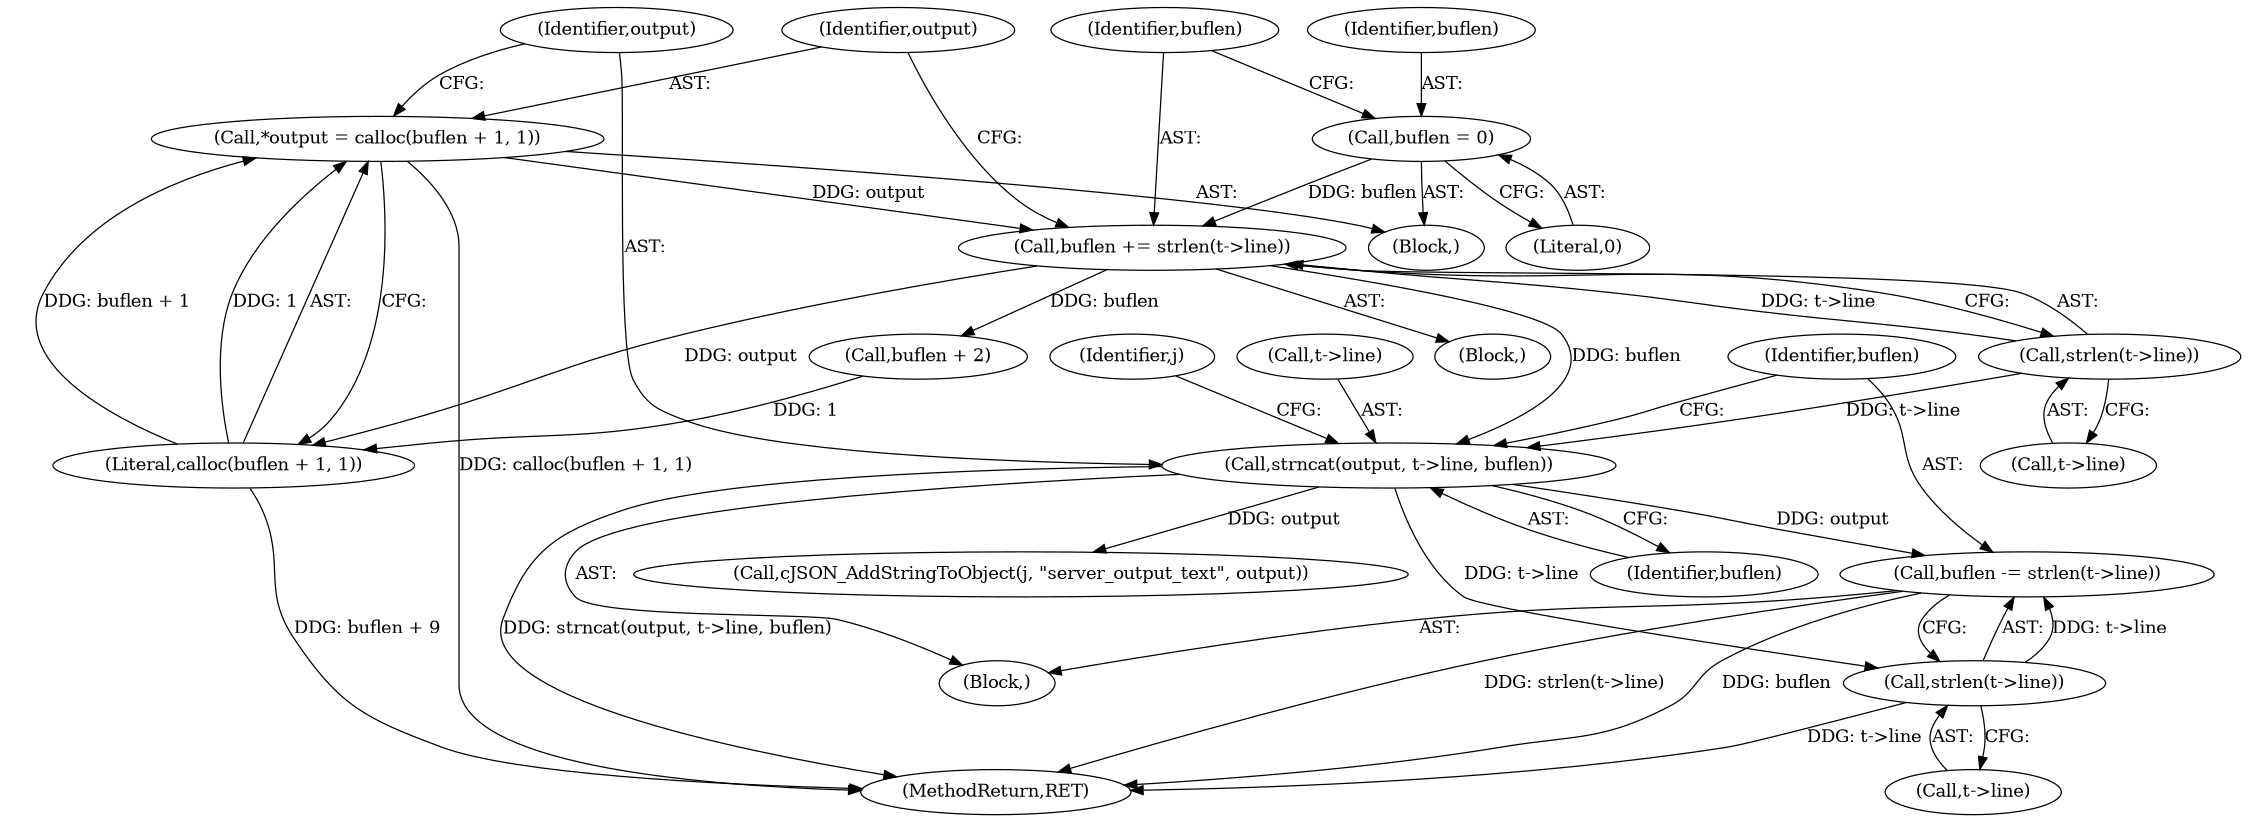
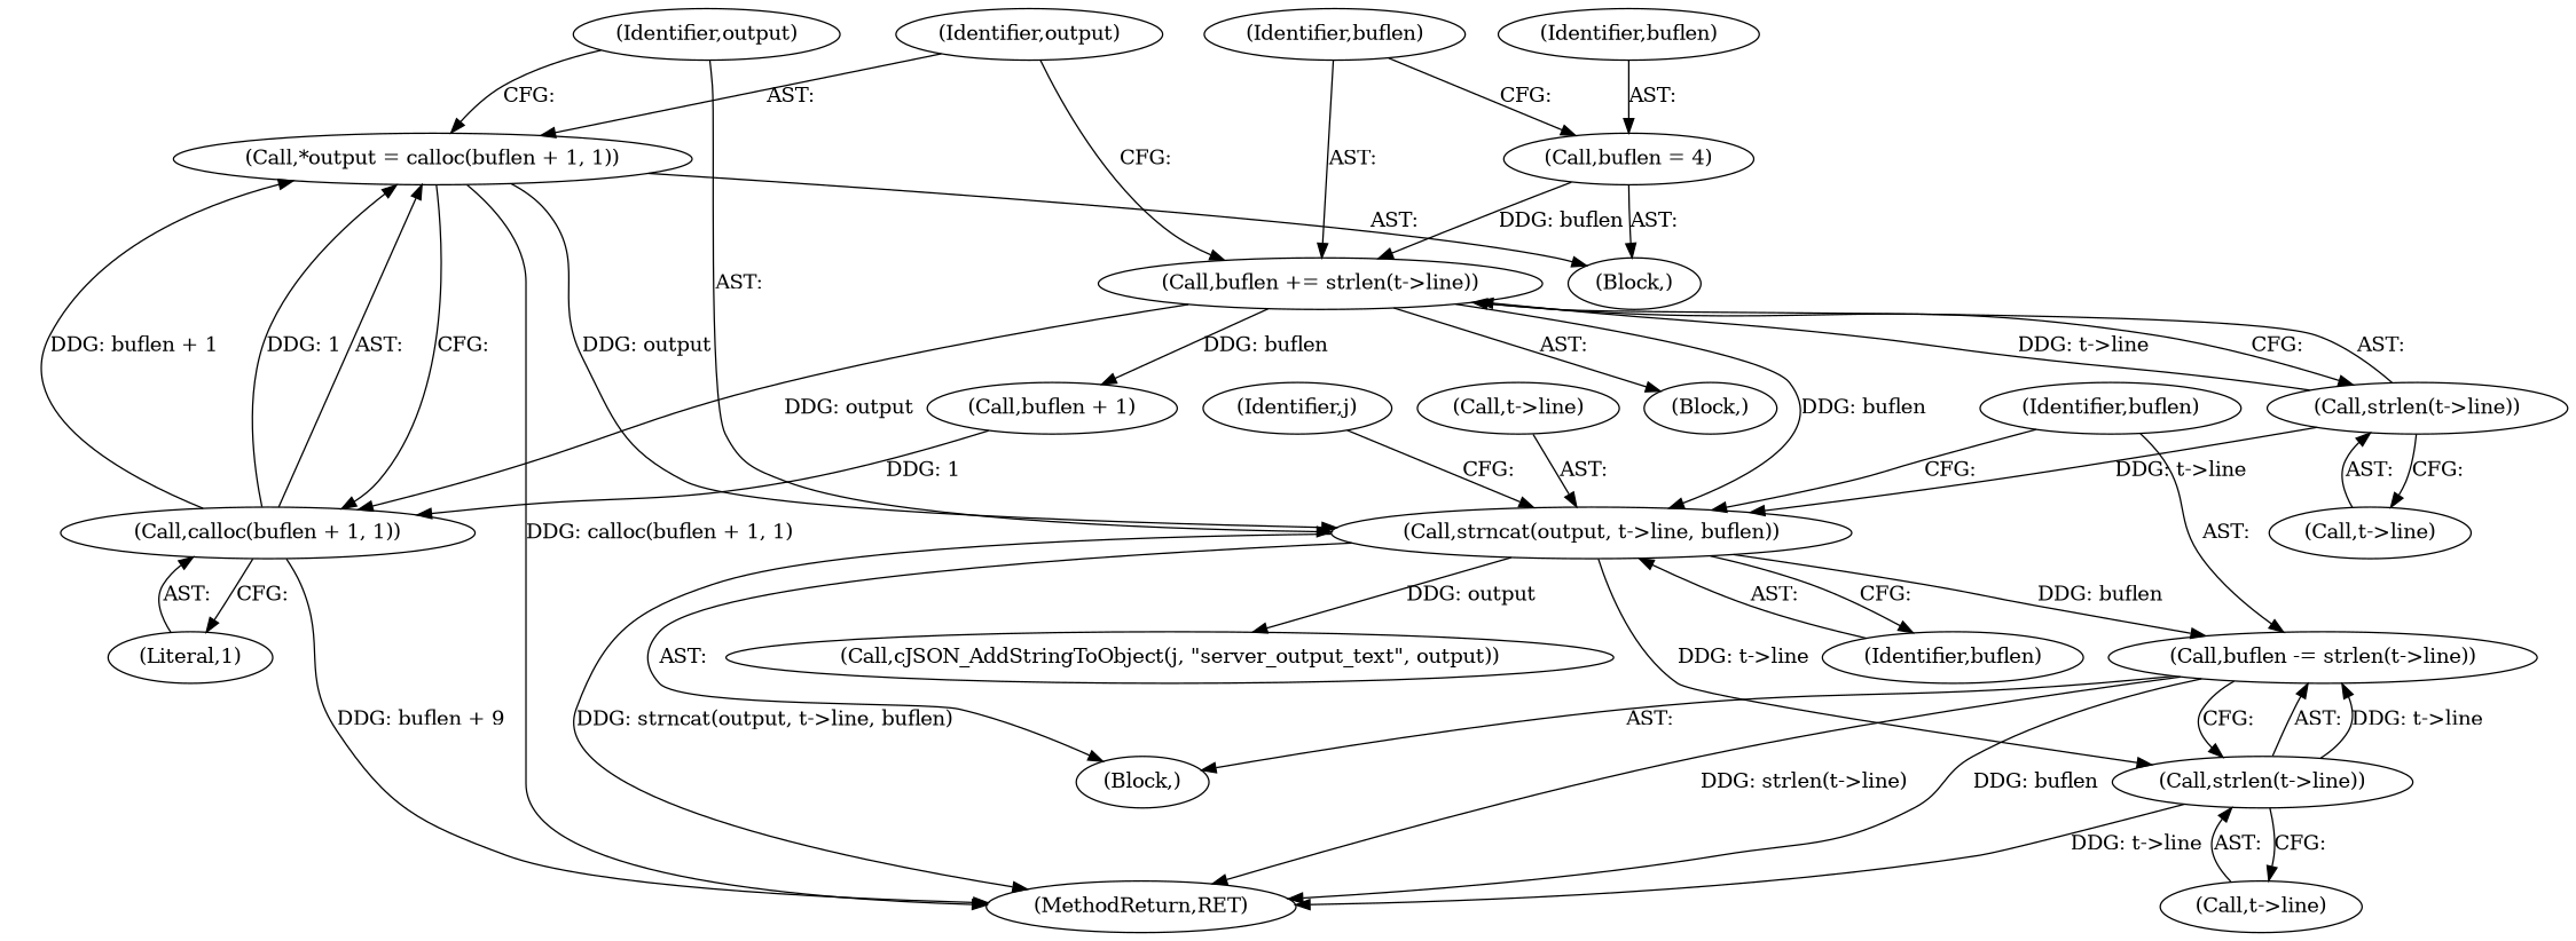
  digraph {
    n1 [label="(Call,buflen -= strlen(t->line))"]
    n2 [label="(Call,strlen(t->line))"]
    n3 [label="(Block,)"]
    n4 [label="(MethodReturn,RET)"]
    n5 [label="(Call,t->line)"]
    n6 [label="(Call,strncat(output, t->line, buflen))"]
    n7 [label="(Identifier,buflen)"]
    n8 [label="(Call,cJSON_AddStringToObject(j, \"server_output_text\", output))"]
    n9 [label="(Call,*output = calloc(buflen + 1, 1))"]
-   n10 [label="(Literal,calloc(buflen + 1, 1))"]
+   n10 [label="(Call,calloc(buflen + 1, 1))"]
    n11 [label="(Block,)"]
+   n12 [label="(Literal,1)"]
    n13 [label="(Call,buflen += strlen(t->line))"]
    n14 [label="(Call,strlen(t->line))"]
    n15 [label="(Block,)"]
-   n16 [label="(Call,buflen + 2)"]
+   n16 [label="(Call,buflen + 1)"]
    n17 [label="(Call,t->line)"]
-   n18 [label="(Call,buflen = 0)"]
-   n19 [label="(Literal,0)"]
+   n18 [label="(Call,buflen = 4)"]
    n20 [label="(Identifier,buflen)"]
    n21 [label="(Identifier,j)"]
    n22 [label="(Identifier,output)"]
    n23 [label="(Identifier,buflen)"]
    n24 [label="(Call,t->line)"]
    n25 [label="(Identifier,output)"]
    n26 [label="(Identifier,buflen)"]
    n1 -> n2 [label="CFG: "]
    n1 -> n3 [label="AST: "]
    n1 -> n4 [label="DDG: buflen"]
    n1 -> n4 [label="DDG: strlen(t->line)"]
    n2 -> n1 [label="AST: "]
    n2 -> n1 [label="DDG: t->line"]
    n2 -> n4 [label="DDG: t->line"]
    n2 -> n5 [label="CFG: "]
    n5 -> n2 [label="AST: "]
-   n6 -> n1 [label="DDG: output"]
+   n6 -> n1 [label="DDG: buflen"]
    n6 -> n2 [label="DDG: t->line"]
    n6 -> n3 [label="AST: "]
    n6 -> n4 [label="DDG: strncat(output, t->line, buflen)"]
    n6 -> n7 [label="CFG: "]
    n6 -> n8 [label="DDG: output"]
    n7 -> n6 [label="AST: "]
    n9 -> n4 [label="DDG: calloc(buflen + 1, 1)"]
-   n9 -> n13 [label="DDG: output"]
+   n9 -> n6 [label="DDG: output"]
    n9 -> n10 [label="CFG: "]
    n9 -> n11 [label="AST: "]
    n10 -> n4 [label="DDG: buflen + 9"]
    n10 -> n9 [label="AST: "]
    n10 -> n9 [label="DDG: buflen + 1"]
    n10 -> n9 [label="DDG: 1"]
+   n10 -> n12 [label="CFG: "]
+   n12 -> n10 [label="AST: "]
    n13 -> n6 [label="DDG: buflen"]
    n13 -> n10 [label="DDG: output"]
    n13 -> n14 [label="CFG: "]
    n13 -> n15 [label="AST: "]
    n13 -> n16 [label="DDG: buflen"]
    n14 -> n6 [label="DDG: t->line"]
    n14 -> n13 [label="AST: "]
    n14 -> n13 [label="DDG: t->line"]
    n14 -> n17 [label="CFG: "]
    n16 -> n10 [label="DDG: 1"]
    n17 -> n14 [label="AST: "]
    n18 -> n11 [label="AST: "]
    n18 -> n13 [label="DDG: buflen"]
-   n18 -> n19 [label="CFG: "]
-   n19 -> n18 [label="AST: "]
    n20 -> n13 [label="AST: "]
    n20 -> n18 [label="CFG: "]
    n21 -> n6 [label="CFG: "]
    n22 -> n6 [label="AST: "]
    n22 -> n9 [label="CFG: "]
    n23 -> n18 [label="AST: "]
    n24 -> n6 [label="AST: "]
    n25 -> n9 [label="AST: "]
    n25 -> n13 [label="CFG: "]
    n26 -> n1 [label="AST: "]
    n26 -> n6 [label="CFG: "]
  }
